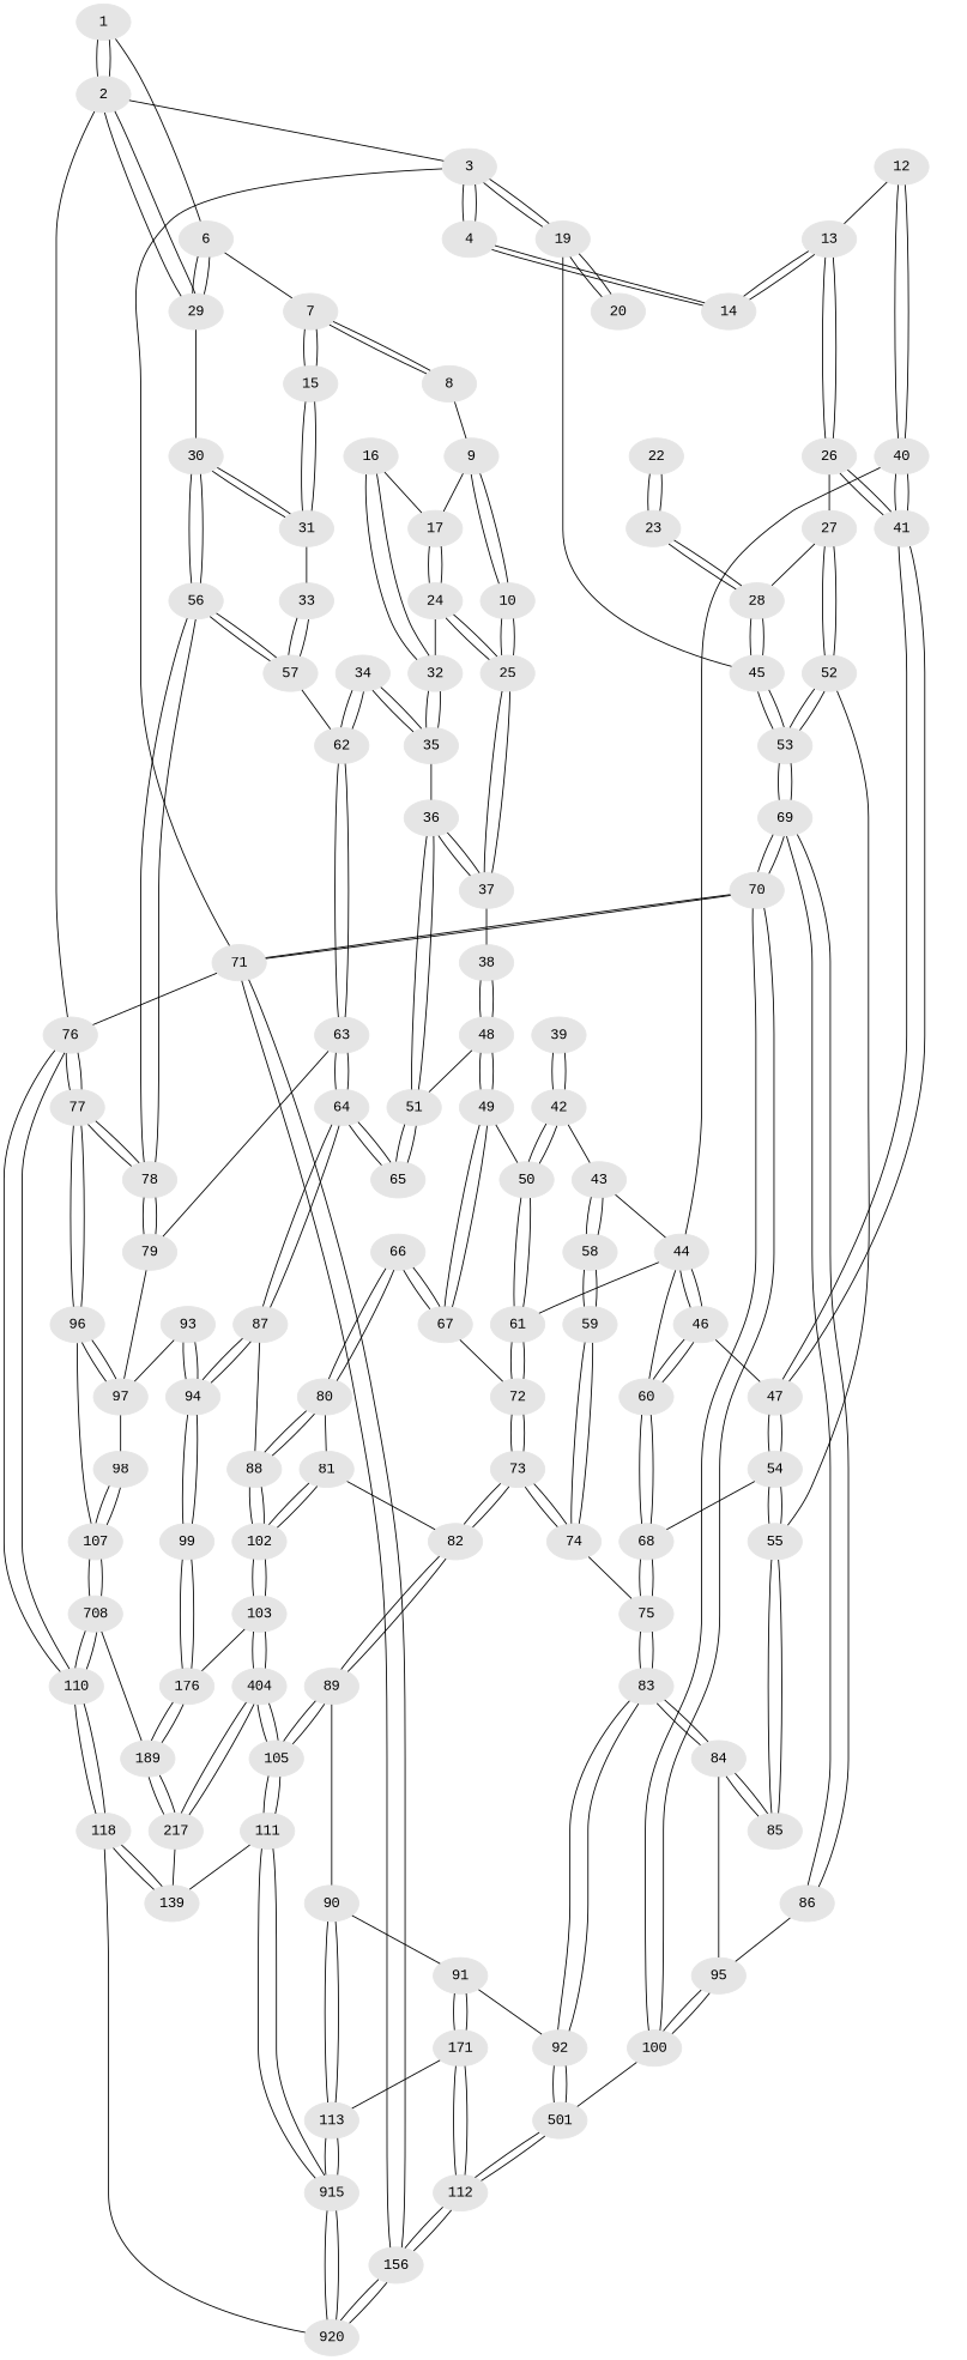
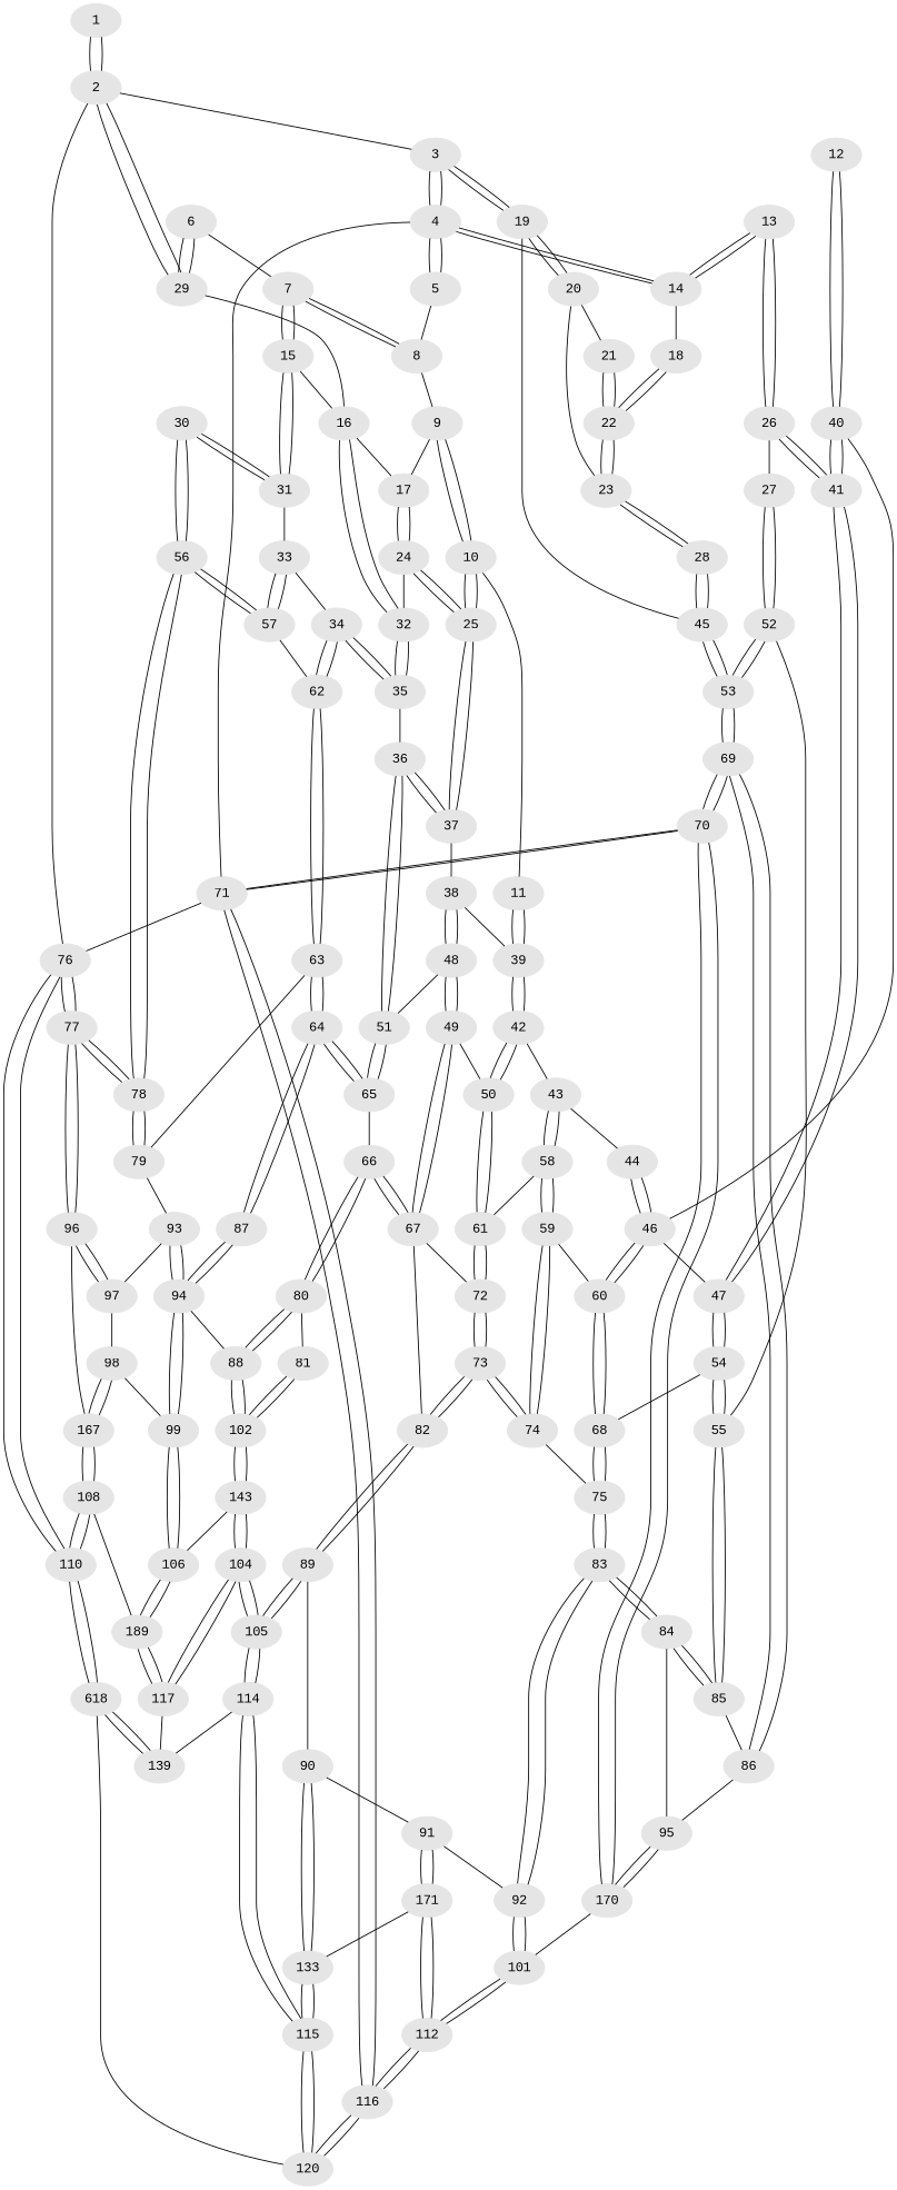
  graph {
    fontname="Liberation Mono"
    node [color=gray90 fontname="Liberation Mono" style=filled]
    edge [fontname="Liberation Mono"]
    1
    2
    6
    3
    29
    76
    7
    4
    19
    71
    30
    77
    110
+   5
    14
    20
    45
-   116 [label=156]
+   116
    8
+   18
    9
    15
    16
    31
    10
    17
+   11
    25
    24
    39
    37
    12
    13
    40
    42
    26
    41
    44
    27
    22
    32
    33
    35
    23
+   21
    53
    28
    38
    52
    47
    55
    56
    57
    78
    34
    36
    62
    63
    51
    65
    48
    49
    43
    50
    46
    54
    58
    61
    59
    60
    69
    68
    67
    72
    66
    85
    70
    86
    75
    79
    74
    73
    64
    87
    93
    88
    94
    80
    81
    83
-   100
+   100 [label=170]
    95
-   101 [label=501]
-   120 [label=920]
+   101
+   120
    82
    89
    84
    92
    96
-   118
+   118 [label=618]
    97
-   107
+   107 [label=167]
    102
-   103
+   103 [label=143]
    90
    105
    99
    91
-   113
-   114 [label=111]
+   113 [label=133]
+   114
    n111 [label=171]
-   115 [label=915]
+   115
    112
    98
-   106 [label=176]
-   108 [label=708]
+   106
+   108
    n117 [label=189]
-   104 [label=404]
-   117 [label=217]
+   104
+   117
    n120 [label=139]
    1 -- 2
    1 -- 2
-   1 -- 6
    2 -- 3
    2 -- 29
    2 -- 29
    2 -- 76
    6 -- 29
    6 -- 29
    6 -- 7
    3 -- 4
    3 -- 4
    3 -- 19
    3 -- 19
-   3 -- 71
-   29 -- 30
+   4 -- 71
+   29 -- 16
    76 -- 77
    76 -- 77
    76 -- 110
    76 -- 110
    7 -- 8
    7 -- 8
    7 -- 15
    7 -- 15
+   4 -- 5
+   4 -- 5
    4 -- 14
    4 -- 14
    19 -- 20
    19 -- 20
    19 -- 45
    71 -- 76
    71 -- 116
    71 -- 116
    30 -- 31
    30 -- 31
    30 -- 56
    30 -- 56
    77 -- 78
    77 -- 78
    77 -- 96
    77 -- 96
    110 -- 118
    110 -- 118
+   5 -- 8
+   14 -- 18
+   20 -- 23
+   20 -- 21
    45 -- 53
    45 -- 53
    116 -- 120
    116 -- 120
    8 -- 9
+   18 -- 22
+   18 -- 22
    9 -- 10
    9 -- 10
    9 -- 17
+   15 -- 16
    15 -- 31
    15 -- 31
    16 -- 17
    16 -- 32
    16 -- 32
    31 -- 33
+   10 -- 11
    10 -- 25
    10 -- 25
    17 -- 24
    17 -- 24
+   11 -- 39
+   11 -- 39
    25 -- 37
    25 -- 37
    24 -- 25
    24 -- 25
    24 -- 32
    39 -- 42
    39 -- 42
    37 -- 38
-   12 -- 13
    12 -- 40
    12 -- 40
    13 -- 14
    13 -- 14
    13 -- 26
    13 -- 26
    40 -- 41
    40 -- 41
-   40 -- 44
+   40 -- 46
    42 -- 43
    42 -- 50
    42 -- 50
    26 -- 41
    26 -- 41
    26 -- 27
    41 -- 47
    41 -- 47
    44 -- 46
    44 -- 46
-   27 -- 28
    27 -- 52
    27 -- 52
    22 -- 23
    22 -- 23
    32 -- 35
    32 -- 35
    33 -- 57
    33 -- 57
+   33 -- 34
    35 -- 36
    23 -- 28
    23 -- 28
+   21 -- 22
+   21 -- 22
    53 -- 69
    53 -- 69
    28 -- 45
    28 -- 45
+   38 -- 39
    38 -- 48
    38 -- 48
    52 -- 53
    52 -- 53
    52 -- 55
    47 -- 54
    47 -- 54
    55 -- 85
    55 -- 85
    56 -- 57
    56 -- 57
    56 -- 78
    56 -- 78
    57 -- 62
    78 -- 79
    78 -- 79
    34 -- 35
    34 -- 35
    34 -- 62
    34 -- 62
    36 -- 37
    36 -- 37
    36 -- 51
    36 -- 51
    62 -- 63
    62 -- 63
    63 -- 79
    63 -- 64
    63 -- 64
    51 -- 65
    51 -- 65
+   65 -- 66
    48 -- 51
    48 -- 49
    48 -- 49
    49 -- 50
    49 -- 67
    49 -- 67
    43 -- 44
    43 -- 58
    43 -- 58
    50 -- 61
    50 -- 61
    46 -- 47
    46 -- 60
    46 -- 60
    54 -- 55
    54 -- 55
    54 -- 68
-   44 -- 61
+   58 -- 61
    58 -- 59
    58 -- 59
    61 -- 72
    61 -- 72
-   44 -- 60
+   59 -- 60
    59 -- 74
    59 -- 74
    60 -- 68
    60 -- 68
    69 -- 70
    69 -- 70
    69 -- 86
    69 -- 86
    68 -- 75
    68 -- 75
    67 -- 72
    72 -- 73
    72 -- 73
    66 -- 67
    66 -- 67
    66 -- 80
    66 -- 80
+   85 -- 86
    70 -- 71
    70 -- 71
    70 -- 100
    70 -- 100
    86 -- 95
    75 -- 83
    75 -- 83
-   79 -- 97
+   79 -- 93
    74 -- 75
    73 -- 74
    73 -- 74
    73 -- 82
    73 -- 82
    64 -- 65
    64 -- 65
    64 -- 87
    64 -- 87
-   87 -- 88
+   94 -- 88
    87 -- 94
    87 -- 94
    93 -- 94
    93 -- 94
    93 -- 97
    88 -- 102
    88 -- 102
    94 -- 99
    94 -- 99
    80 -- 88
    80 -- 88
    80 -- 81
-   81 -- 82
+   67 -- 82
    81 -- 102
    81 -- 102
    83 -- 84
    83 -- 84
    83 -- 92
    83 -- 92
    100 -- 101
    95 -- 100
    95 -- 100
    101 -- 112
    101 -- 112
    82 -- 89
    82 -- 89
    89 -- 90
    89 -- 105
    89 -- 105
    84 -- 85
    84 -- 85
    84 -- 95
    92 -- 101
    92 -- 101
    96 -- 97
    96 -- 97
    96 -- 107
    118 -- 120
    118 -- n120
    118 -- n120
    97 -- 98
    107 -- 108
    107 -- 108
    102 -- 103
    102 -- 103
    103 -- 106
    103 -- 104
    103 -- 104
    90 -- 91
    90 -- 113
    90 -- 113
    105 -- 114
    105 -- 114
    99 -- 106
    99 -- 106
    91 -- 92
    91 -- n111
    91 -- n111
    113 -- 115
    113 -- 115
    114 -- 115
    114 -- 115
    114 -- n120
    n111 -- 113
    n111 -- 112
    n111 -- 112
    115 -- 120
    115 -- 120
    112 -- 116
    112 -- 116
    98 -- 107
    98 -- 107
+   98 -- 99
    106 -- n117
    106 -- n117
    108 -- 110
    108 -- 110
    108 -- n117
    n117 -- 117
    n117 -- 117
    104 -- 105
    104 -- 105
    104 -- 117
    104 -- 117
    117 -- n120
  }
